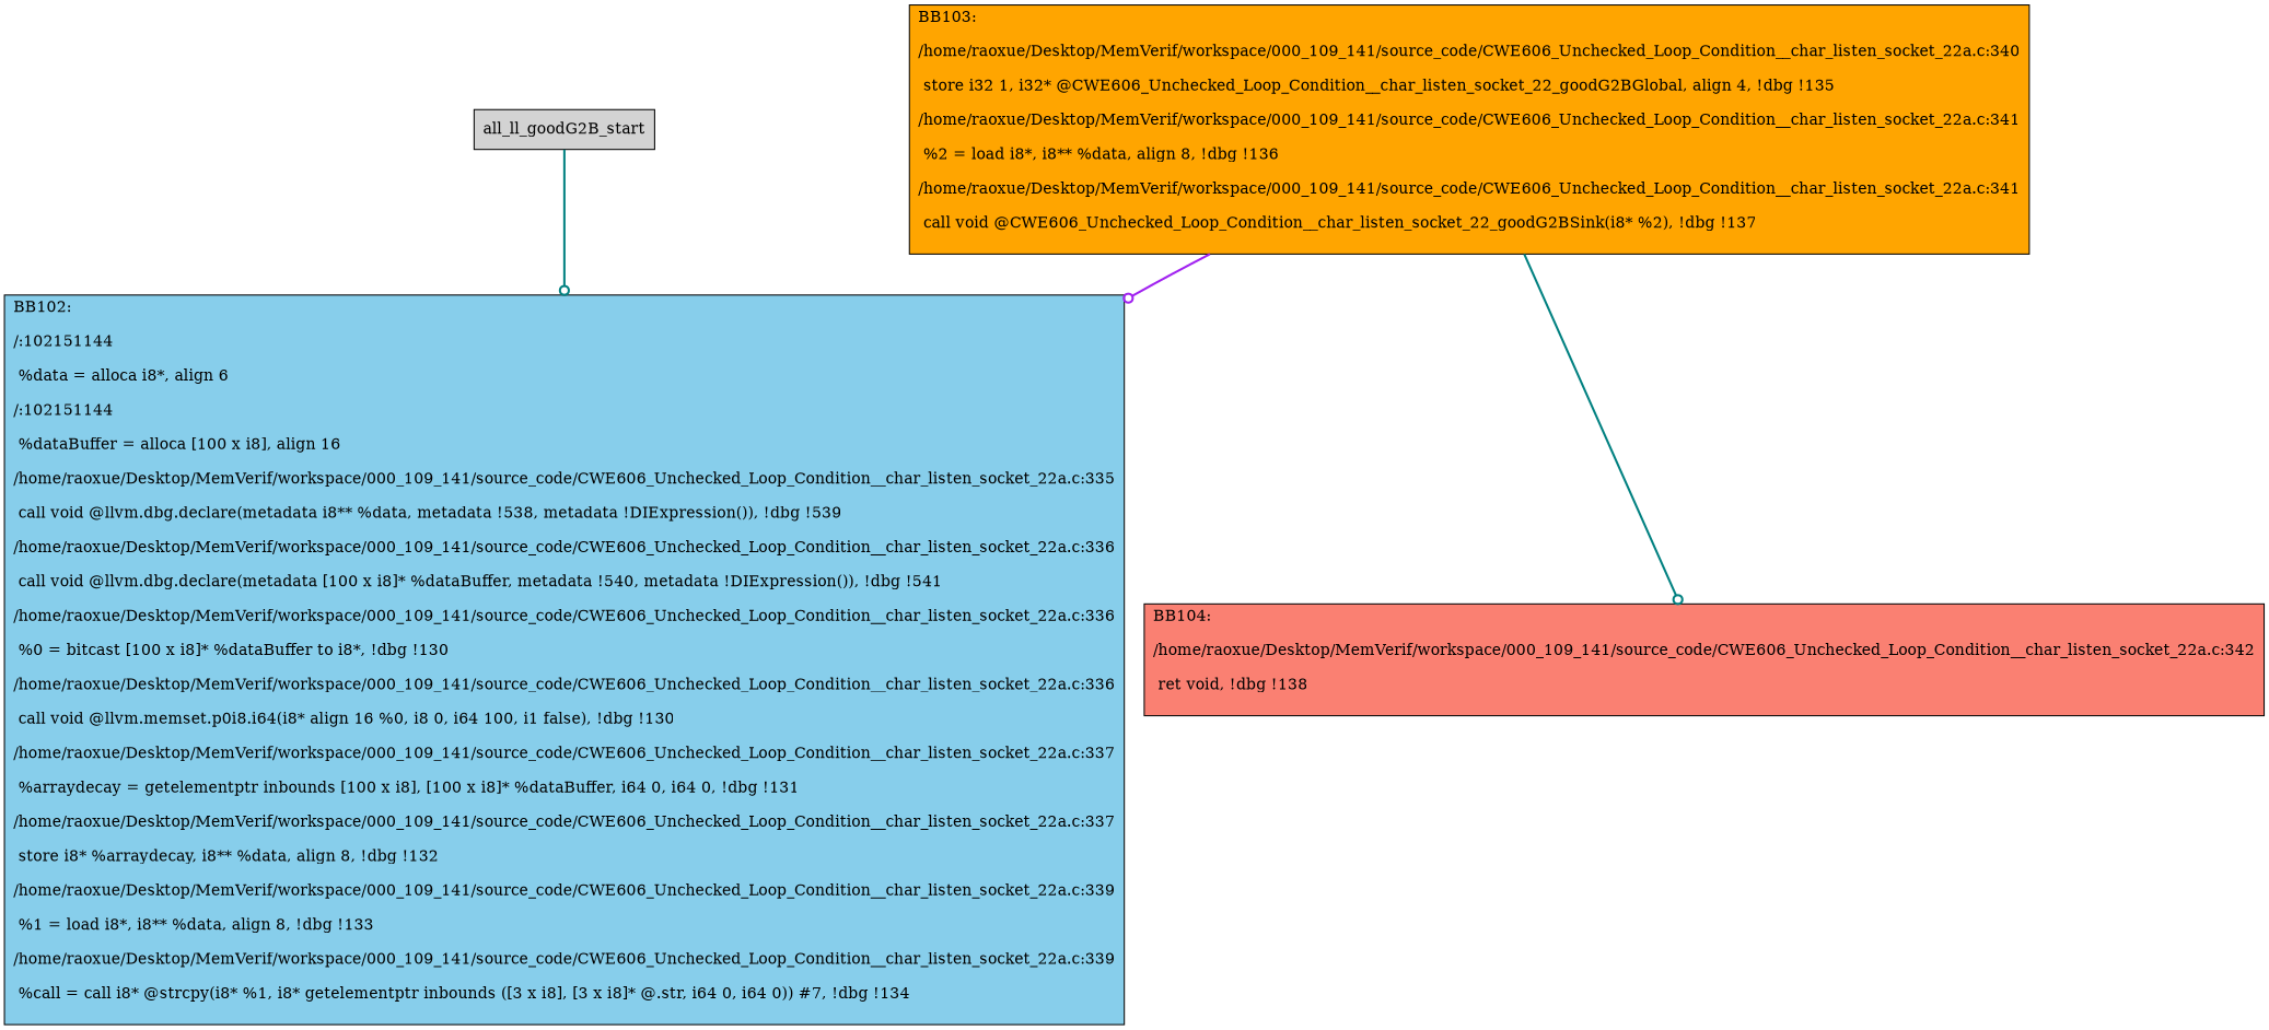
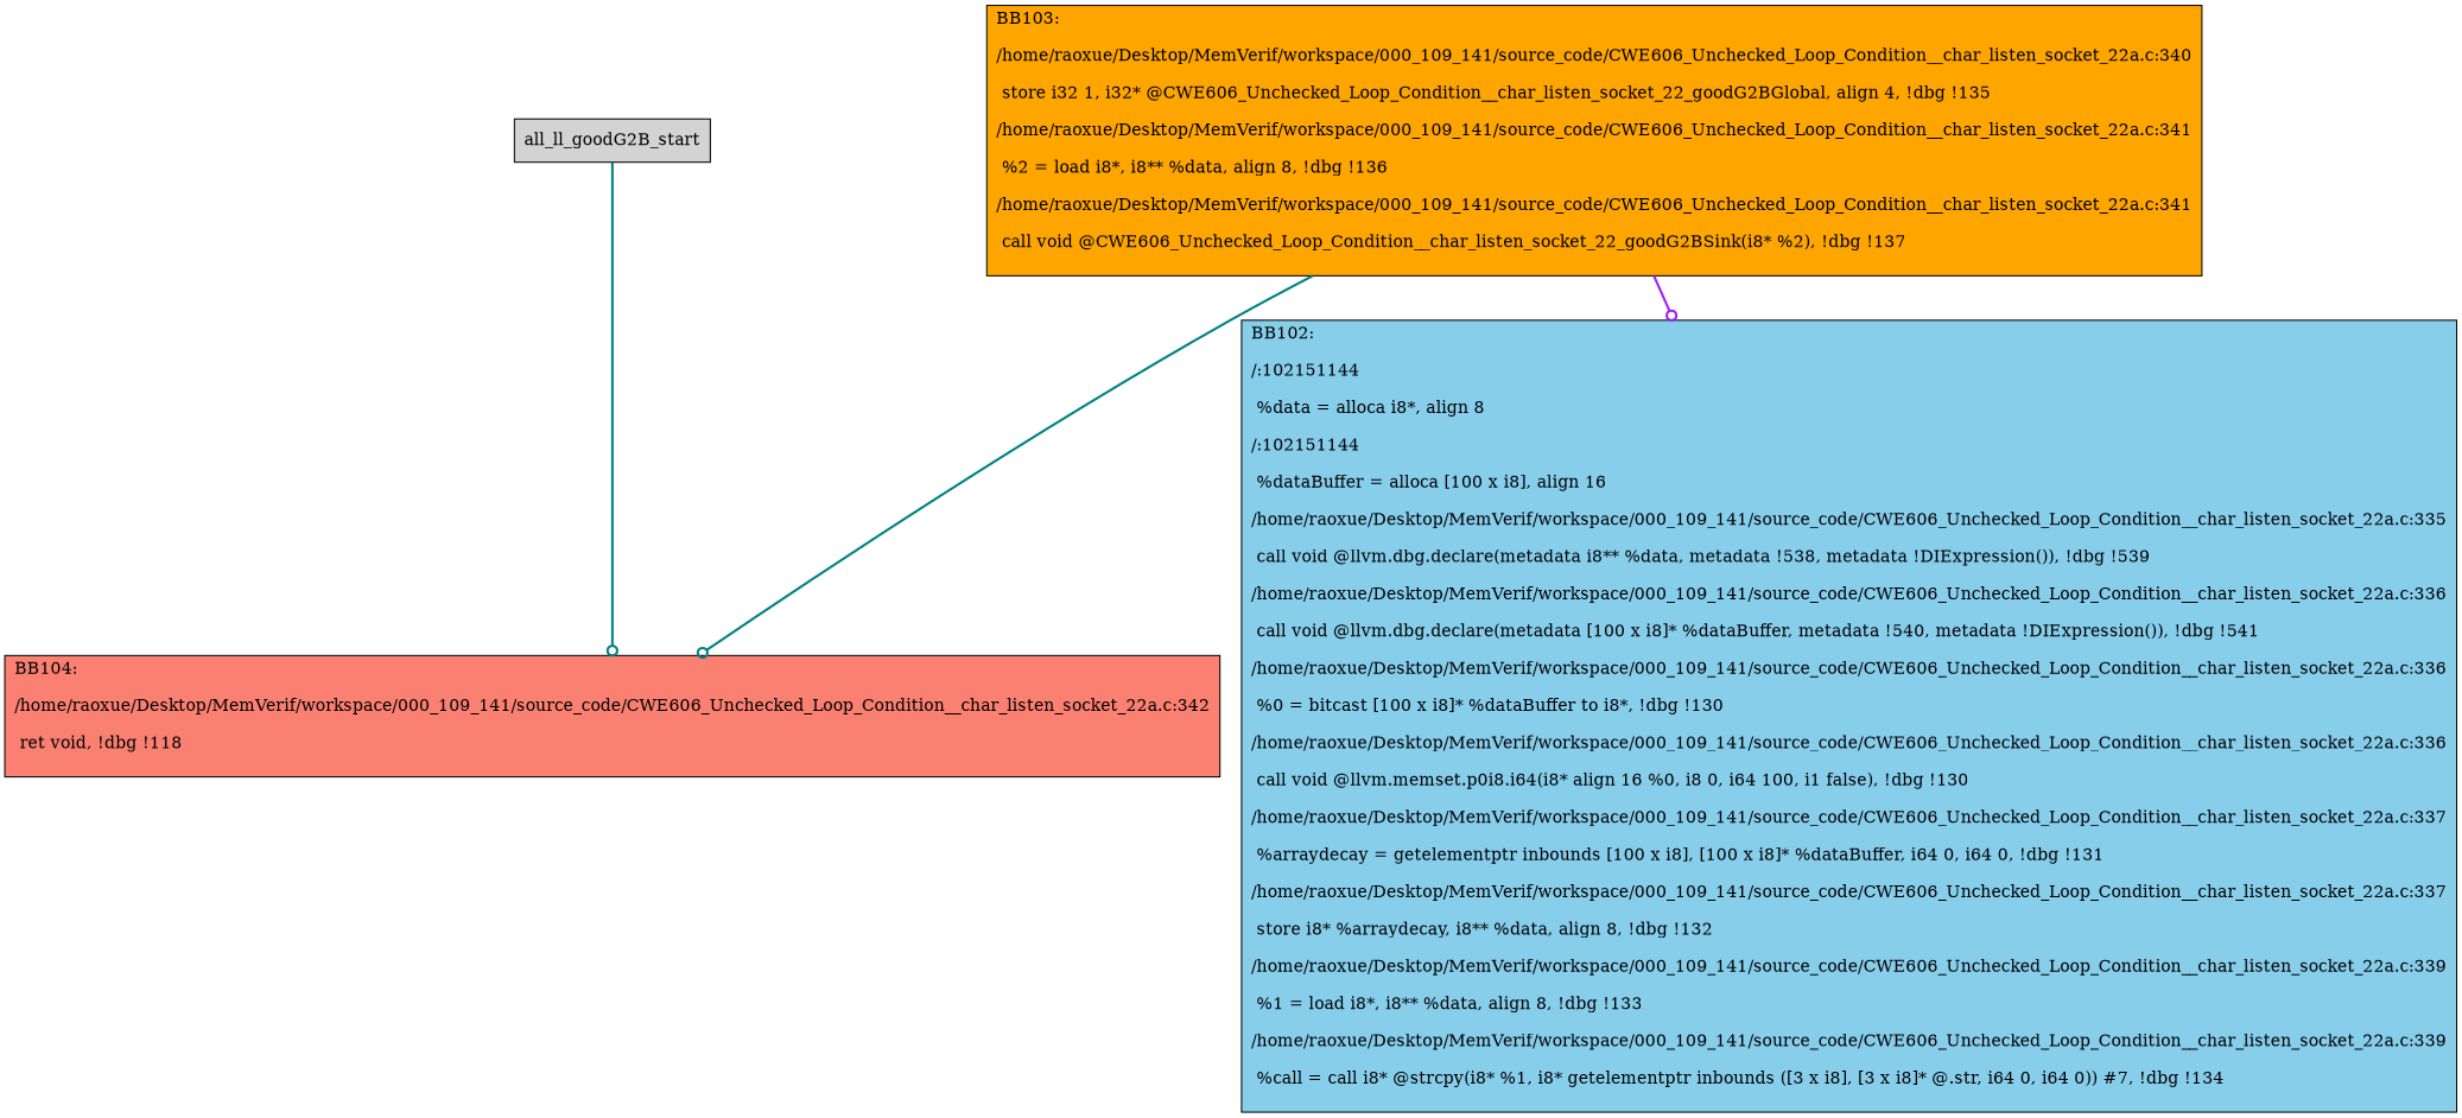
  digraph {
    node [shape=record style=filled]
    edge [arrowhead=odot color=teal style=bold]
    n1 [fillcolor=lightgrey label="{all_ll_goodG2B_start}"]
-   n2 [fillcolor=skyblue label="{BB102:\l\l/:102151144\l\n  %data = alloca i8*, align 6\l\n/:102151144\l\n  %dataBuffer = alloca [100 x i8], align 16\l\n/home/raoxue/Desktop/MemVerif/workspace/000_109_141/source_code/CWE606_Unchecked_Loop_Condition__char_listen_socket_22a.c:335\l\n  call void @llvm.dbg.declare(metadata i8** %data, metadata !538, metadata !DIExpression()), !dbg !539\l\n/home/raoxue/Desktop/MemVerif/workspace/000_109_141/source_code/CWE606_Unchecked_Loop_Condition__char_listen_socket_22a.c:336\l\n  call void @llvm.dbg.declare(metadata [100 x i8]* %dataBuffer, metadata !540, metadata !DIExpression()), !dbg !541\l\n/home/raoxue/Desktop/MemVerif/workspace/000_109_141/source_code/CWE606_Unchecked_Loop_Condition__char_listen_socket_22a.c:336\l\n  %0 = bitcast [100 x i8]* %dataBuffer to i8*, !dbg !130\l\n/home/raoxue/Desktop/MemVerif/workspace/000_109_141/source_code/CWE606_Unchecked_Loop_Condition__char_listen_socket_22a.c:336\l\n  call void @llvm.memset.p0i8.i64(i8* align 16 %0, i8 0, i64 100, i1 false), !dbg !130\l\n/home/raoxue/Desktop/MemVerif/workspace/000_109_141/source_code/CWE606_Unchecked_Loop_Condition__char_listen_socket_22a.c:337\l\n  %arraydecay = getelementptr inbounds [100 x i8], [100 x i8]* %dataBuffer, i64 0, i64 0, !dbg !131\l\n/home/raoxue/Desktop/MemVerif/workspace/000_109_141/source_code/CWE606_Unchecked_Loop_Condition__char_listen_socket_22a.c:337\l\n  store i8* %arraydecay, i8** %data, align 8, !dbg !132\l\n/home/raoxue/Desktop/MemVerif/workspace/000_109_141/source_code/CWE606_Unchecked_Loop_Condition__char_listen_socket_22a.c:339\l\n  %1 = load i8*, i8** %data, align 8, !dbg !133\l\n/home/raoxue/Desktop/MemVerif/workspace/000_109_141/source_code/CWE606_Unchecked_Loop_Condition__char_listen_socket_22a.c:339\l\n  %call = call i8* @strcpy(i8* %1, i8* getelementptr inbounds ([3 x i8], [3 x i8]* @.str, i64 0, i64 0)) #7, !dbg !134\l\n}"]
+   n2 [fillcolor=skyblue label="{BB102:\l\l/:102151144\l\n  %data = alloca i8*, align 8\l\n/:102151144\l\n  %dataBuffer = alloca [100 x i8], align 16\l\n/home/raoxue/Desktop/MemVerif/workspace/000_109_141/source_code/CWE606_Unchecked_Loop_Condition__char_listen_socket_22a.c:335\l\n  call void @llvm.dbg.declare(metadata i8** %data, metadata !538, metadata !DIExpression()), !dbg !539\l\n/home/raoxue/Desktop/MemVerif/workspace/000_109_141/source_code/CWE606_Unchecked_Loop_Condition__char_listen_socket_22a.c:336\l\n  call void @llvm.dbg.declare(metadata [100 x i8]* %dataBuffer, metadata !540, metadata !DIExpression()), !dbg !541\l\n/home/raoxue/Desktop/MemVerif/workspace/000_109_141/source_code/CWE606_Unchecked_Loop_Condition__char_listen_socket_22a.c:336\l\n  %0 = bitcast [100 x i8]* %dataBuffer to i8*, !dbg !130\l\n/home/raoxue/Desktop/MemVerif/workspace/000_109_141/source_code/CWE606_Unchecked_Loop_Condition__char_listen_socket_22a.c:336\l\n  call void @llvm.memset.p0i8.i64(i8* align 16 %0, i8 0, i64 100, i1 false), !dbg !130\l\n/home/raoxue/Desktop/MemVerif/workspace/000_109_141/source_code/CWE606_Unchecked_Loop_Condition__char_listen_socket_22a.c:337\l\n  %arraydecay = getelementptr inbounds [100 x i8], [100 x i8]* %dataBuffer, i64 0, i64 0, !dbg !131\l\n/home/raoxue/Desktop/MemVerif/workspace/000_109_141/source_code/CWE606_Unchecked_Loop_Condition__char_listen_socket_22a.c:337\l\n  store i8* %arraydecay, i8** %data, align 8, !dbg !132\l\n/home/raoxue/Desktop/MemVerif/workspace/000_109_141/source_code/CWE606_Unchecked_Loop_Condition__char_listen_socket_22a.c:339\l\n  %1 = load i8*, i8** %data, align 8, !dbg !133\l\n/home/raoxue/Desktop/MemVerif/workspace/000_109_141/source_code/CWE606_Unchecked_Loop_Condition__char_listen_socket_22a.c:339\l\n  %call = call i8* @strcpy(i8* %1, i8* getelementptr inbounds ([3 x i8], [3 x i8]* @.str, i64 0, i64 0)) #7, !dbg !134\l\n}"]
    n3 [fillcolor=orange label="{BB103:\l\l/home/raoxue/Desktop/MemVerif/workspace/000_109_141/source_code/CWE606_Unchecked_Loop_Condition__char_listen_socket_22a.c:340\l\n  store i32 1, i32* @CWE606_Unchecked_Loop_Condition__char_listen_socket_22_goodG2BGlobal, align 4, !dbg !135\l\n/home/raoxue/Desktop/MemVerif/workspace/000_109_141/source_code/CWE606_Unchecked_Loop_Condition__char_listen_socket_22a.c:341\l\n  %2 = load i8*, i8** %data, align 8, !dbg !136\l\n/home/raoxue/Desktop/MemVerif/workspace/000_109_141/source_code/CWE606_Unchecked_Loop_Condition__char_listen_socket_22a.c:341\l\n  call void @CWE606_Unchecked_Loop_Condition__char_listen_socket_22_goodG2BSink(i8* %2), !dbg !137\l\n}"]
-   n4 [fillcolor=salmon label="{BB104:\l\l/home/raoxue/Desktop/MemVerif/workspace/000_109_141/source_code/CWE606_Unchecked_Loop_Condition__char_listen_socket_22a.c:342\l\n  ret void, !dbg !138\l\n}"]
-   n1 -> n2
+   n4 [fillcolor=salmon label="{BB104:\l\l/home/raoxue/Desktop/MemVerif/workspace/000_109_141/source_code/CWE606_Unchecked_Loop_Condition__char_listen_socket_22a.c:342\l\n  ret void, !dbg !118\l\n}"]
+   n1 -> n4
    n3 -> n2 [color=purple]
    n3 -> n4
  }
